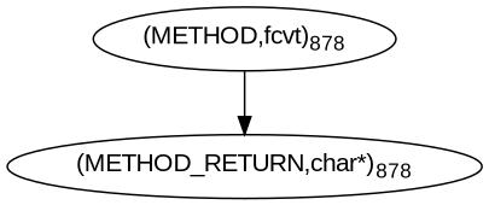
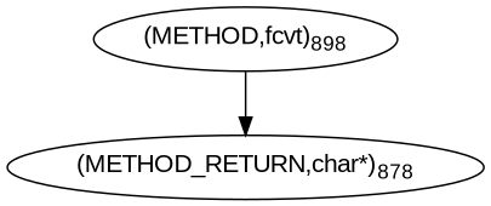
  digraph {
    fontname="Liberation Sans"
    node [fontname="Liberation Sans"]
-   n1 [label=<(METHOD,fcvt)<SUB>878</SUB>>]
+   n1 [label=<(METHOD,fcvt)<SUB>898</SUB>>]
    n2 [label=<(METHOD_RETURN,char*)<SUB>878</SUB>>]
    n1 -> n2 [fontname="Liberation Sans"]
  }
